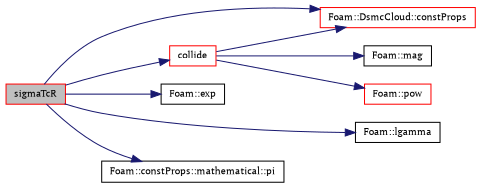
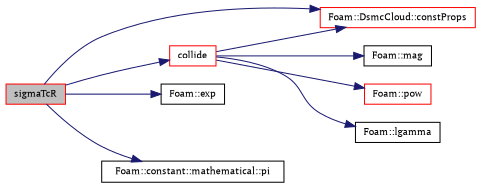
  digraph {
    fontname="PT Serif"
    rankdir=LR
    node [color=red fontname="PT Serif" fontsize=10 shape=record]
    edge [color=midnightblue fontname="PT Serif" fontsize=10 labelfontname=FreeSans labelfontsize=10 style=solid]
    n1 [fillcolor=grey75 fontcolor=black height=0.2 label=sigmaTcR style=filled width=0.4]
    n2 [height=0.2 label=collide width=0.4]
    n3 [height=0.2 label="Foam::DsmcCloud::constProps" width=0.4]
    n4 [color=black height=0.2 label="Foam::exp" width=0.4]
    n5 [color=black height=0.2 label="Foam::lgamma" width=0.4]
-   n6 [color=black height=0.2 label="Foam::constProps::mathematical::pi" width=0.4]
+   n6 [color=black height=0.2 label="Foam::constant::mathematical::pi" width=0.4]
    n7 [color=black height=0.2 label="Foam::mag" width=0.4]
    n8 [height=0.2 label="Foam::pow" width=0.4]
    n1 -> n2
    n1 -> n3
    n1 -> n4
-   n1 -> n5
+   n2 -> n5
    n1 -> n6
    n2 -> n3
    n2 -> n7
    n2 -> n8
  }
